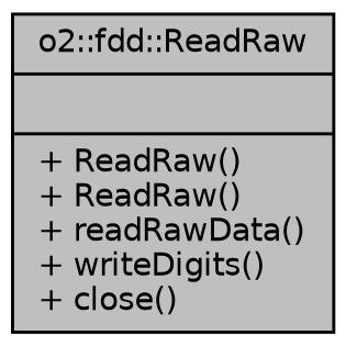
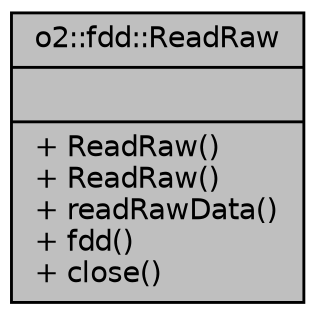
  digraph {
-   n1 [color=black fillcolor=grey75 fontcolor=black fontname=Helvetica fontsize=10 height=0.2 label="{o2::fdd::ReadRaw\n||+ ReadRaw()\l+ ReadRaw()\l+ readRawData()\l+ writeDigits()\l+ close()\l}" shape=record style=filled width=0.4]
+   n1 [color=black fillcolor=grey75 fontcolor=black fontname=Helvetica fontsize=10 height=0.2 label="{o2::fdd::ReadRaw\n||+ ReadRaw()\l+ ReadRaw()\l+ readRawData()\l+ fdd()\l+ close()\l}" shape=record style=filled width=0.4]
  }
